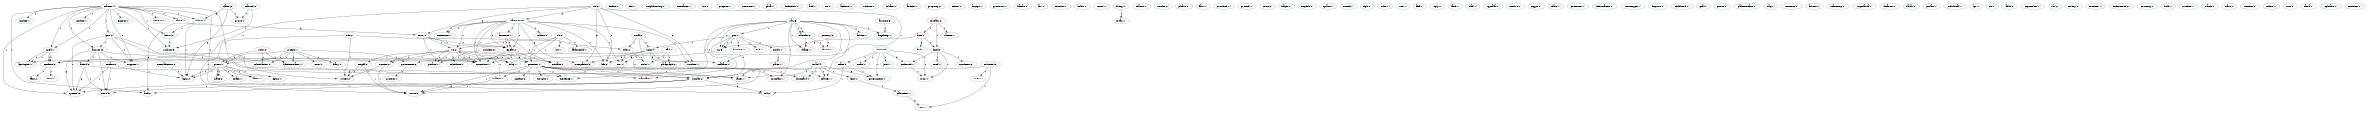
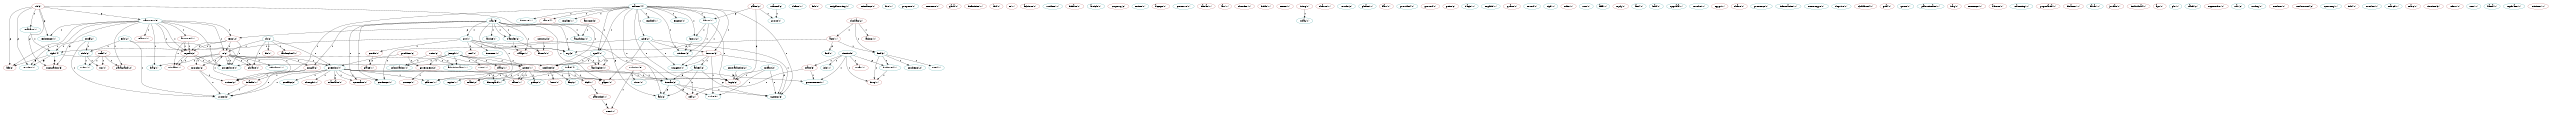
  digraph {
    node [color=teal]
    n1 [label="stuff(2)"]
    n2 [label="right(4)"]
    n3 [label="title(2)"]
    n4 [label="wrote(3)"]
    n5 [color=brown label="confuse(3)"]
    n6 [label="revokes(1)"]
    n7 [label="retaliate(1)"]
    n8 [color=brown label="occupation(3)"]
    n9 [color=brown label="life(2)"]
    n10 [label="order(1)"]
    n11 [color=brown label="um(1)"]
    n12 [color=brown label="bent(1)"]
    n13 [label="fact(2)"]
    n14 [label="define(1)"]
    n15 [color=brown label="felt(1)"]
    n16 [color=brown label="problem(6)"]
    n17 [color=brown label="goverment(2)"]
    n18 [label="question(7)"]
    n19 [color=brown label="protect(1)"]
    n20 [label="human(2)"]
    n21 [label="credence(1)"]
    n22 [color=brown label="paper(1)"]
    n23 [color=brown label="translate(1)"]
    n24 [color=brown label="covenant(1)"]
    n25 [label="charter(1)"]
    n26 [label="conflict(2)"]
    n27 [color=brown label="israelis(1)"]
    n28 [color=brown label="thought(1)"]
    n29 [label="disregard(1)"]
    n30 [label="ask(2)"]
    n31 [label="system(8)"]
    n32 [color=brown label="tell(2)"]
    n33 [label="solve(5)"]
    n34 [color=brown label="re(2)"]
    n35 [label="neighbouring(1)"]
    n36 [label="put(1)"]
    n37 [label="bummer(1)"]
    n38 [color=brown label="credit(1)"]
    n39 [color=brown label="end(1)"]
    n40 [label="try(3)"]
    n41 [color=brown label="place(1)"]
    n42 [color=brown label="apologize(1)"]
    n43 [color=brown label="existance(1)"]
    n44 [label="live(1)"]
    n45 [label="master(4)"]
    n46 [label="spell(1)"]
    n47 [label="deserve(1)"]
    n48 [label="give(2)"]
    n49 [color=brown label="answer(3)"]
    n50 [color=brown label="name(4)"]
    n51 [label="didnot(1)"]
    n52 [label="suggest(1)"]
    n53 [label="replies(1)"]
    n54 [label="know(2)"]
    n55 [label="replied(1)"]
    n56 [label="expect(1)"]
    n57 [label="wisdom(3)"]
    n58 [color=brown label="writes(2)"]
    n59 [label="asked(2)"]
    n60 [label="procedure(1)"]
    n61 [color=brown label="term(2)"]
    n62 [color=brown label="logic(2)"]
    n63 [color=brown label="repeat(2)"]
    n64 [label="propose(1)"]
    n65 [color=brown label="someone(1)"]
    n66 [color=brown label="gaza(1)"]
    n67 [color=brown label="definition(1)"]
    n68 [color=brown label="add(1)"]
    n69 [color=brown label="assume(3)"]
    n70 [label="anything(1)"]
    n71 [color=brown label="se(1)"]
    n72 [color=brown label="country(3)"]
    n73 [color=brown label="absorb(1)"]
    n74 [color=brown label="achieve(1)"]
    n75 [label="joseph(1)"]
    n76 [color=brown label="room(1)"]
    n77 [color=brown label="guess(1)"]
    n78 [color=brown label="diary(1)"]
    n79 [label="colonization(1)"]
    n80 [label="administrator(1)"]
    n81 [label="peace(1)"]
    n82 [label="region(1)"]
    n83 [color=brown label="make(2)"]
    n84 [color=brown label="takes(1)"]
    n85 [label="wsidom(1)"]
    n86 [color=brown label="debate(1)"]
    n87 [label="article(1)"]
    n88 [color=brown label="property(2)"]
    n89 [label="exists(1)"]
    n90 [color=brown label="accept(1)"]
    n91 [label="preserve(1)"]
    n92 [label="contradiction(2)"]
    n93 [color=brown label="hamas(1)"]
    n94 [color=brown label="law(1)"]
    n95 [color=brown label="thunder(1)"]
    n96 [color=brown label="holds(1)"]
    n97 [color=brown label="sense(1)"]
    n98 [label="started(2)"]
    n99 [label="prove(1)"]
    n100 [color=brown label="living(1)"]
    n101 [label="today(1)"]
    n102 [color=brown label="sharon(1)"]
    n103 [label="revoke(2)"]
    n104 [label="please(1)"]
    n105 [color=brown label="flaw(1)"]
    n106 [label="edu(2)"]
    n107 [label="provided(1)"]
    n108 [color=brown label="ground(1)"]
    n109 [color=brown label="point(2)"]
    n110 [color=brown label="wb(3)"]
    n111 [label="statement(5)"]
    n112 [label="existence(1)"]
    n113 [label="drag(1)"]
    n114 [color=brown label="reason(1)"]
    n115 [color=brown label="assumed(1)"]
    n116 [color=brown label="paragraph(2)"]
    n117 [label="teknikum(1)"]
    n118 [color=brown label="mcgill(2)"]
    n119 [color=brown label="mcrcim(2)"]
    n120 [color=brown label="phrase(1)"]
    n121 [color=brown label="mistake(1)"]
    n122 [label="iraqis(1)"]
    n123 [label="english(1)"]
    n124 [color=brown label="tyrant(1)"]
    n125 [label="sound(1)"]
    n126 [color=brown label="claim(2)"]
    n127 [label="sigh(1)"]
    n128 [color=brown label="tribe(1)"]
    n129 [label="won(1)"]
    n130 [label="ok(2)"]
    n131 [color=brown label="farfetched(1)"]
    n132 [color=brown label="bit(1)"]
    n133 [label="afifi(1)"]
    n134 [color=brown label="reply(1)"]
    n135 [label="land(1)"]
    n136 [color=brown label="solution(5)"]
    n137 [label="river(1)"]
    n138 [color=brown label="west(1)"]
    n139 [label="lead(1)"]
    n140 [label="uppsala(1)"]
    n141 [label="resolve(1)"]
    n142 [color=brown label="egypt(1)"]
    n143 [color=brown label="shoham(2)"]
    n144 [color=brown label="racism(1)"]
    n145 [color=brown label="acts(1)"]
    n146 [label="feel(3)"]
    n147 [label="find(1)"]
    n148 [label="bothered(1)"]
    n149 [label="need(1)"]
    n150 [color=brown label="drop(1)"]
    n151 [label="condemn(2)"]
    n152 [color=brown label="share(1)"]
    n153 [color=brown label="read(1)"]
    n154 [label="presence(1)"]
    n155 [label="information(1)"]
    n156 [label="way(5)"]
    n157 [label="advice(1)"]
    n158 [label="transfer(2)"]
    n159 [color=brown label="village(1)"]
    n160 [label="stereotype(1)"]
    n161 [color=brown label="weitz(2)"]
    n162 [label="deprive(1)"]
    n163 [color=brown label="childhood(1)"]
    n164 [color=brown label="goal(1)"]
    n165 [label="quote(1)"]
    n166 [label="palestineans(1)"]
    n167 [color=brown label="iraq(1)"]
    n168 [label="zionist(5)"]
    n169 [color=brown label="mean(1)"]
    n170 [color=brown label="state(3)"]
    n171 [label="join(1)"]
    n172 [label="government(1)"]
    n173 [color=brown label="sentence(1)"]
    n174 [label="meant(2)"]
    n175 [color=brown label="adress(1)"]
    n176 [label="reasoning(1)"]
    n177 [color=brown label="yugoslavia(1)"]
    n178 [color=brown label="disaster(1)"]
    n179 [label="davar(1)"]
    n180 [color=brown label="jordan(1)"]
    n181 [color=brown label="individual(1)"]
    n182 [color=brown label="apr(1)"]
    n183 [label="plo(1)"]
    n184 [label="rabbi(2)"]
    n185 [color=brown label="september(1)"]
    n186 [label="war(2)"]
    n187 [label="israel(4)"]
    n188 [color=brown label="kick(1)"]
    n189 [color=brown label="palestine(1)"]
    n190 [label="turkey(1)"]
    n191 [color=brown label="moslem(1)"]
    n192 [color=brown label="understood(2)"]
    n193 [label="courtesy(1)"]
    n194 [color=brown label="hold(1)"]
    n195 [label="sweden(1)"]
    n196 [label="march(1)"]
    n197 [color=brown label="marc(1)"]
    n198 [color=brown label="zionism(3)"]
    n199 [color=brown label="refers(1)"]
    n200 [label="ussr(1)"]
    n201 [label="hama(1)"]
    n202 [label="rephrase(1)"]
    n203 [color=brown label="minister(1)"]
    n1 -> n2 [label=1]
    n1 -> n3 [label=1]
    n1 -> n4 [label=1]
    n2 -> n5 [label=1]
    n2 -> n6 [label=3]
-   n2 -> n7 [label=1]
+   n7 -> n2 [label=1]
    n2 -> n8 [label=3]
    n2 -> n9 [label=3]
    n3 -> n10 [label=1]
    n3 -> n11 [label=1]
-   n5 -> n12 [label=1]
+   n5 -> n12 [label=7]
    n5 -> n13 [label=1]
    n16 -> n17 [label=1]
    n16 -> n18 [label=2]
    n17 -> n19 [label=1]
    n18 -> n4 [label=1]
    n18 -> n20 [label=1]
    n18 -> n21 [label=1]
    n18 -> n22 [label=1]
    n18 -> n23 [label=1]
    n18 -> n24 [label=1]
    n18 -> n25 [label=1]
    n18 -> n26 [label=1]
    n18 -> n27 [label=1]
    n18 -> n28 [label=1]
    n18 -> n29 [label=1]
    n20 -> n30 [label=2]
    n20 -> n31 [label=1]
    n20 -> n32 [label=2]
    n20 -> n33 [label=1]
    n27 -> n4 [label=1]
    n27 -> n34 [label=1]
    n34 -> n18 [label=1]
    n34 -> n60 [label=1]
    n34 -> n60 [label=1]
    n34 -> n113 [label=1]
    n34 -> n117 [label=1]
    n34 -> n118 [label=1]
    n34 -> n119 [label=1]
    n34 -> n119 [label=1]
    n34 -> n120 [label=1]
    n34 -> n120 [label=1]
    n36 -> n2 [label=1]
    n36 -> n20 [label=1]
    n36 -> n37 [label=1]
    n36 -> n38 [label=1]
    n36 -> n39 [label=1]
    n36 -> n40 [label=1]
    n36 -> n40 [label=1]
    n38 -> n41 [label=1]
    n40 -> n42 [label=1]
    n45 -> n30 [label=1]
    n45 -> n31 [label=1]
    n45 -> n32 [label=1]
    n45 -> n46 [label=1]
    n45 -> n46 [label=1]
    n45 -> n47 [label=1]
    n45 -> n48 [label=1]
    n45 -> n49 [label=1]
    n45 -> n50 [label=1]
    n45 -> n51 [label=1]
    n45 -> n52 [label=1]
    n45 -> n53 [label=1]
    n45 -> n54 [label=1]
    n45 -> n55 [label=1]
    n45 -> n56 [label=1]
    n45 -> n57 [label=1]
    n45 -> n58 [label=1]
    n46 -> n5 [label=1]
    n46 -> n5 [label=1]
    n46 -> n42 [label=1]
    n46 -> n42 [label=1]
    n48 -> n21 [label=1]
    n48 -> n22 [label=1]
    n48 -> n31 [label=1]
    n48 -> n49 [label=1]
    n48 -> n52 [label=1]
    n49 -> n31 [label=2]
    n49 -> n33 [label=1]
    n49 -> n52 [label=1]
    n49 -> n59 [label=1]
    n49 -> n60 [label=1]
    n50 -> n30 [label=2]
    n50 -> n61 [label=2]
    n51 -> n54 [label=1]
-   n98 -> n57 [label=1]
+   n51 -> n57 [label=1]
    n51 -> n62 [label=1]
    n54 -> n57 [label=1]
    n59 -> n20 [label=2]
    n59 -> n31 [label=2]
-   n59 -> n33 [label=1]
+   n59 -> n30 [label=1]
    n61 -> n34 [label=1]
    n61 -> n60 [label=1]
    n61 -> n63 [label=1]
    n61 -> n63 [label=1]
    n63 -> n60 [label=1]
    n63 -> n60 [label=1]
    n63 -> n121 [label=1]
    n63 -> n121 [label=1]
    n69 -> n70 [label=1]
    n72 -> n73 [label=1]
    n75 -> n17 [label=1]
    n75 -> n76 [label=1]
    n75 -> n77 [label=1]
    n75 -> n77 [label=1]
    n75 -> n78 [label=1]
    n75 -> n79 [label=1]
    n75 -> n80 [label=1]
    n77 -> n62 [label=1]
    n77 -> n62 [label=1]
    n77 -> n81 [label=1]
    n77 -> n82 [label=1]
    n77 -> n83 [label=1]
    n77 -> n83 [label=1]
    n77 -> n84 [label=1]
    n77 -> n84 [label=1]
    n92 -> n62 [label=1]
    n98 -> n99 [label=1]
    n100 -> n101 [label=1]
    n106 -> n3 [label=1]
    n106 -> n4 [label=1]
    n106 -> n58 [label=1]
    n110 -> n5 [label=1]
    n110 -> n6 [label=2]
    n110 -> n7 [label=1]
    n110 -> n8 [label=2]
    n110 -> n9 [label=2]
    n110 -> n111 [label=2]
    n110 -> n112 [label=2]
    n111 -> n6 [label=1]
    n111 -> n8 [label=2]
    n111 -> n9 [label=1]
    n111 -> n34 [label=1]
    n111 -> n60 [label=1]
    n111 -> n61 [label=1]
    n111 -> n63 [label=1]
    n111 -> n63 [label=1]
    n111 -> n112 [label=1]
    n111 -> n113 [label=1]
    n111 -> n114 [label=1]
    n111 -> n115 [label=1]
-   n111 -> n11 [label=1]
+   n111 -> n116 [label=1]
    n115 -> n63 [label=1]
    n115 -> n63 [label=1]
    n115 -> n121 [label=1]
    n118 -> n4 [label=1]
    n118 -> n58 [label=1]
    n119 -> n4 [label=1]
    n119 -> n58 [label=1]
    n126 -> n51 [label=2]
    n126 -> n62 [label=2]
    n126 -> n99 [label=1]
    n130 -> n18 [label=1]
    n130 -> n34 [label=1]
    n130 -> n120 [label=1]
    n130 -> n131 [label=1]
    n130 -> n132 [label=1]
    n136 -> n20 [label=1]
    n136 -> n137 [label=1]
    n136 -> n138 [label=1]
    n143 -> n144 [label=1]
    n143 -> n145 [label=1]
    n143 -> n146 [label=1]
    n145 -> n40 [label=2]
    n145 -> n146 [label=1]
    n145 -> n147 [label=2]
    n146 -> n148 [label=1]
    n146 -> n149 [label=1]
    n146 -> n150 [label=1]
    n146 -> n151 [label=1]
    n148 -> n150 [label=1]
    n153 -> n10 [label=1]
    n153 -> n11 [label=1]
    n153 -> n116 [label=1]
    n156 -> n21 [label=1]
    n156 -> n22 [label=1]
-   n156 -> n23 [label=1]
+   n156 -> n118 [label=1]
    n156 -> n24 [label=1]
    n156 -> n25 [label=1]
    n156 -> n36 [label=1]
    n156 -> n40 [label=1]
    n156 -> n70 [label=1]
    n156 -> n157 [label=1]
    n156 -> n158 [label=1]
    n156 -> n158 [label=1]
    n156 -> n159 [label=1]
    n158 -> n73 [label=1]
    n158 -> n159 [label=2]
    n161 -> n77 [label=1]
    n161 -> n79 [label=1]
    n161 -> n80 [label=1]
    n168 -> n148 [label=2]
    n168 -> n150 [label=1]
    n168 -> n169 [label=1]
    n168 -> n170 [label=1]
    n168 -> n171 [label=1]
    n168 -> n172 [label=1]
    n170 -> n32 [label=1]
    n170 -> n172 [label=1]
    n174 -> n31 [label=1]
    n174 -> n33 [label=1]
    n174 -> n62 [label=1]
    n187 -> n22 [label=1]
    n187 -> n25 [label=1]
    n187 -> n29 [label=1]
    n187 -> n172 [label=3]
    n187 -> n188 [label=1]
    n188 -> n189 [label=1]
    n189 -> n138 [label=2]
  }
